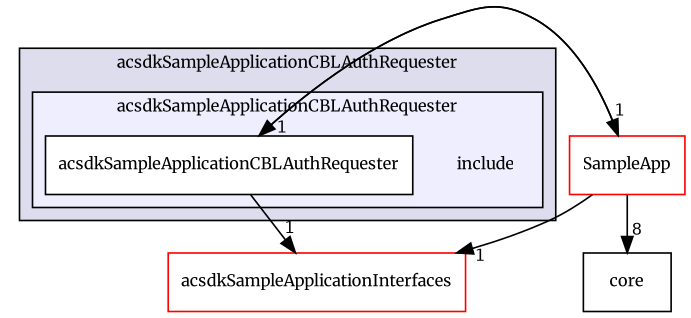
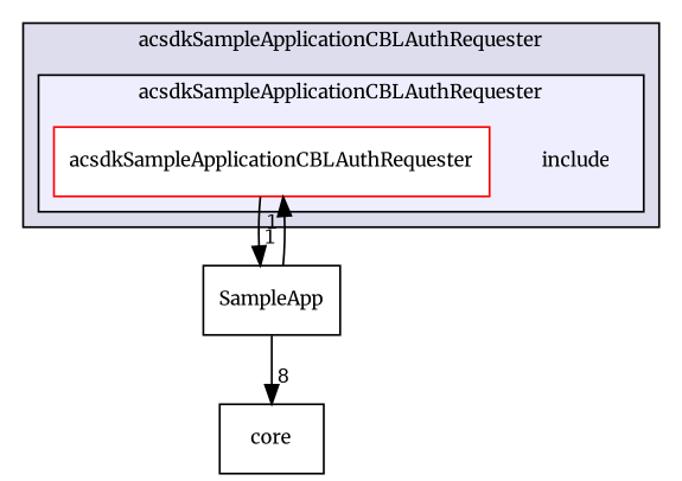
  digraph {
    compound=true
    fontname=Merriweather
    node [fontname=Merriweather fontsize=10 shape=box color=black fillcolor=white style=filled]
    edge [fontname=Merriweather headlabel=1 labeldistance=1.5 labelfontname=Helvetica labelfontsize=10]
    n1 [label=include shape=plaintext color="" fillcolor="" style=""]
-   n2 [label=acsdkSampleApplicationCBLAuthRequester]
-   n3 [color=red label=acsdkSampleApplicationInterfaces]
-   n4 [color=red label=SampleApp]
+   n2 [color=red label=acsdkSampleApplicationCBLAuthRequester]
+   n4 [label=SampleApp]
    n5 [label=core]
    subgraph cluster_1 {
      bgcolor="#ddddee"
      fontsize=10
      label=acsdkSampleApplicationCBLAuthRequester
      pencolor=black
      subgraph cluster_2 {
        bgcolor="#eeeeff"
        fontsize=10
        label=acsdkSampleApplicationCBLAuthRequester
        pencolor=black
        n1
        n2
      }
    }
-   n2 -> n3
    n2 -> n4
    n4 -> n2
-   n4 -> n3
    n4 -> n5 [headlabel=8]
  }
